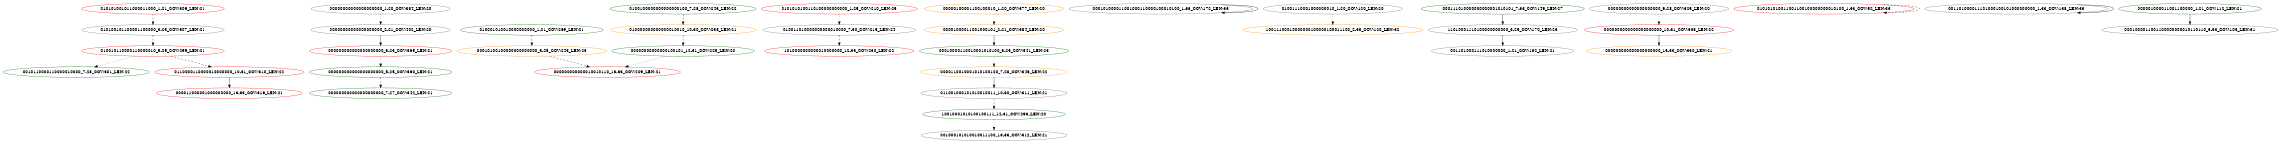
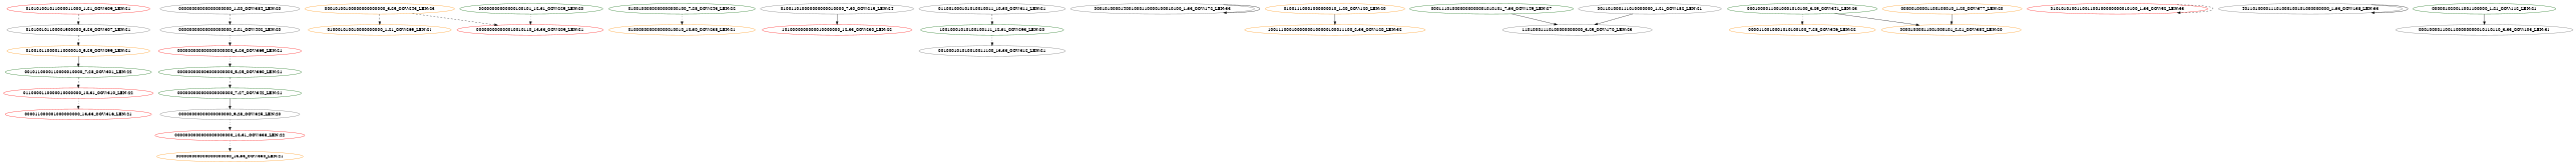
  digraph {
    node [color=gray40]
    edge [style=solid]
    "0010110000110000010000_7-28_COV:301_LEN:22" [color=darkgreen]
    "0110000110000010000000_10-31_COV:310_LEN:22" [color=red]
    "000011000001000000000_13-33_COV:316_LEN:21" [color=red]
    "000000000000000000000_3-23_COV:365_LEN:21" [color=red]
    "00000000000000000000_2-21_COV:402_LEN:20"
-   "000000000000000000000_5-25_COV:360_LEN:21" [color=darkgreen]
+   "000000000000000000000_5-25_COV:360_LEN:21" [color=darkgreen label="000000000003000000000_5-25_COV:360_LEN:21"]
    "000000000000000000000_7-27_COV:342_LEN:21" [color=darkgreen]
-   "010001010010000000000_1-21_COV:269_LEN:21" [color=darkgreen]
+   "010001010010000000000_1-21_COV:269_LEN:21" [color=darkorange]
    "00010100100000000000000_3-25_COV:243_LEN:23" [color=darkorange]
    "000000000000010010110_13-33_COV:209_LEN:21" [color=red]
    "0100100000000000000100_7-28_COV:243_LEN:22" [color=darkgreen]
    "010000000000000010010_10-30_COV:238_LEN:21" [color=darkorange]
-   "0101010100110100000000000_1-25_COV:210_LEN:25" [color=red]
    "010011010000000000010000_7-30_COV:215_LEN:24"
    "1010000000000010000000_12-33_COV:230_LEN:22" [color=red]
    "10010001010100100111_12-31_COV:293_LEN:20" [color=darkgreen]
    "001000101010010011100_13-33_COV:312_LEN:21"
-   "000101000011001000110000100010100_1-33_COV:172_LEN:33"
+   "000101000011001000110000100010100_1-33_COV:172_LEN:33" [label="000101000014001000110000100010100_1-33_COV:172_LEN:33"]
    "00000000000000100101_12-31_COV:225_LEN:20" [color=darkgreen]
-   "01001110001000000010_1-20_COV:120_LEN:20"
+   "01001110001000000010_1-20_COV:120_LEN:20" [color=darkorange]
    "10011100010000000100000100011100_2-33_COV:120_LEN:32" [color=darkorange]
    "000111010000000000001010101_7-33_COV:149_LEN:27" [color=darkgreen]
    "11010001110100000000000_3-25_COV:170_LEN:23"
-   "010010110000110000010_5-25_COV:299_LEN:21" [color=red]
-   "010100101100001100000_3-23_COV:307_LEN:21"
+   "010010110000110000010_5-25_COV:299_LEN:21" [color=darkorange]
+   "010100101100001100000_3-23_COV:307_LEN:21" [label="010100101100001500000_3-23_COV:307_LEN:21"]
    "0000000000000000000000_10-31_COV:338_LEN:22" [color=red]
    "00000000000000000000_9-28_COV:325_LEN:20"
    "000000000000000000000_13-33_COV:330_LEN:21" [color=darkorange]
    "00010000110010001010100_3-25_COV:341_LEN:23" [color=darkgreen]
    "0000110010001010100100_7-28_COV:346_LEN:22" [color=darkorange]
    "011001000101010010011_10-30_COV:311_LEN:21"
    "010101010011001100100000000010100_1-33_COV:52_LEN:33" [color=red]
-   "001101000011101000100101000000000_1-33_COV:138_LEN:33"
-   "000001000011001100000_1-21_COV:112_LEN:21" [color=darkgreen]
+   "001101000011101000100101000000000_1-33_COV:138_LEN:33" [label="401101000011101000100101000000000_1-33_COV:138_LEN:33"]
+   "000001000011001100000_1-21_COV:112_LEN:21" [color=darkgreen label="000001020011001100000_1-21_COV:112_LEN:21"]
    "0001000011001100000000010110110_3-33_COV:103_LEN:31"
    "010101001011000011000_1-21_COV:309_LEN:21" [color=red]
    "00000100001100100010_1-20_COV:377_LEN:20" [color=darkorange]
    "00001000011001000101_2-21_COV:384_LEN:20" [color=darkorange]
    "00000000000000000000_1-20_COV:384_LEN:20"
    "001101000111010000000_1-21_COV:182_LEN:21"
-   "010010110000110000010_5-25_COV:299_LEN:21" -> "0110000110000010000000_10-31_COV:310_LEN:22" [style=dashed]
-   "0110000110000010000000_10-31_COV:310_LEN:22" -> "000011000001000000000_13-33_COV:316_LEN:21"
+   "0010110000110000010000_7-28_COV:301_LEN:22" -> "0110000110000010000000_10-31_COV:310_LEN:22" [style=dashed]
+   "0110000110000010000000_10-31_COV:310_LEN:22" -> "000011000001000000000_13-33_COV:316_LEN:21" [style=dotted]
    "000000000000000000000_3-23_COV:365_LEN:21" -> "000000000000000000000_5-25_COV:360_LEN:21" [style=dotted]
-   "00000000000000000000_2-21_COV:402_LEN:20" -> "000000000000000000000_3-23_COV:365_LEN:21"
+   "00000000000000000000_2-21_COV:402_LEN:20" -> "000000000000000000000_3-23_COV:365_LEN:21" [style=dotted]
    "000000000000000000000_5-25_COV:360_LEN:21" -> "000000000000000000000_7-27_COV:342_LEN:21" [style=dashed]
-   "010001010010000000000_1-21_COV:269_LEN:21" -> "00010100100000000000000_3-25_COV:243_LEN:23" [style=dashed]
+   "000000000000000000000_7-27_COV:342_LEN:21" -> "00000000000000000000_9-28_COV:325_LEN:20"
+   "00010100100000000000000_3-25_COV:243_LEN:23" -> "010001010010000000000_1-21_COV:269_LEN:21" [style=dashed]
    "00010100100000000000000_3-25_COV:243_LEN:23" -> "000000000000010010110_13-33_COV:209_LEN:21" [style=dashed]
-   "0100100000000000000100_7-28_COV:243_LEN:22" -> "010000000000000010010_10-30_COV:238_LEN:21" [style=dashed]
-   "010000000000000010010_10-30_COV:238_LEN:21" -> "00000000000000100101_12-31_COV:225_LEN:20" [style=dashed]
-   "0101010100110100000000000_1-25_COV:210_LEN:25" -> "010011010000000000010000_7-30_COV:215_LEN:24" [style=dotted]
-   "010011010000000000010000_7-30_COV:215_LEN:24" -> "1010000000000010000000_12-33_COV:230_LEN:22" [style=dashed]
+   "0100100000000000000100_7-28_COV:243_LEN:22" -> "010000000000000010010_10-30_COV:238_LEN:21" [style=dotted]
+   "010011010000000000010000_7-30_COV:215_LEN:24" -> "1010000000000010000000_12-33_COV:230_LEN:22"
    "10010001010100100111_12-31_COV:293_LEN:20" -> "001000101010010011100_13-33_COV:312_LEN:21" [style=dotted]
    "000101000011001000110000100010100_1-33_COV:172_LEN:33" -> "000101000011001000110000100010100_1-33_COV:172_LEN:33"
    "00000000000000100101_12-31_COV:225_LEN:20" -> "000000000000010010110_13-33_COV:209_LEN:21" [style=dotted]
-   "01001110001000000010_1-20_COV:120_LEN:20" -> "10011100010000000100000100011100_2-33_COV:120_LEN:32" [style=dotted]
+   "01001110001000000010_1-20_COV:120_LEN:20" -> "10011100010000000100000100011100_2-33_COV:120_LEN:32"
    "000111010000000000001010101_7-33_COV:149_LEN:27" -> "11010001110100000000000_3-25_COV:170_LEN:23"
-   "010010110000110000010_5-25_COV:299_LEN:21" -> "0010110000110000010000_7-28_COV:301_LEN:22" [style=dotted]
+   "010010110000110000010_5-25_COV:299_LEN:21" -> "0010110000110000010000_7-28_COV:301_LEN:22"
    "010100101100001100000_3-23_COV:307_LEN:21" -> "010010110000110000010_5-25_COV:299_LEN:21" [style=dashed]
-   "0000000000000000000000_10-31_COV:338_LEN:22" -> "000000000000000000000_13-33_COV:330_LEN:21"
+   "0000000000000000000000_10-31_COV:338_LEN:22" -> "000000000000000000000_13-33_COV:330_LEN:21" [style=dotted]
    "00000000000000000000_9-28_COV:325_LEN:20" -> "0000000000000000000000_10-31_COV:338_LEN:22" [style=dotted]
    "00010000110010001010100_3-25_COV:341_LEN:23" -> "0000110010001010100100_7-28_COV:346_LEN:22" [style=dotted]
-   "0000110010001010100100_7-28_COV:346_LEN:22" -> "011001000101010010011_10-30_COV:311_LEN:21"
    "011001000101010010011_10-30_COV:311_LEN:21" -> "10010001010100100111_12-31_COV:293_LEN:20" [style=dashed]
    "010101010011001100100000000010100_1-33_COV:52_LEN:33" -> "010101010011001100100000000010100_1-33_COV:52_LEN:33" [style=dashed]
    "001101000011101000100101000000000_1-33_COV:138_LEN:33" -> "001101000011101000100101000000000_1-33_COV:138_LEN:33"
    "000001000011001100000_1-21_COV:112_LEN:21" -> "0001000011001100000000010110110_3-33_COV:103_LEN:31"
    "010101001011000011000_1-21_COV:309_LEN:21" -> "010100101100001100000_3-23_COV:307_LEN:21" [style=dashed]
-   "00000100001100100010_1-20_COV:377_LEN:20" -> "00001000011001000101_2-21_COV:384_LEN:20" [style=dotted]
-   "00001000011001000101_2-21_COV:384_LEN:20" -> "00010000110010001010100_3-25_COV:341_LEN:23"
-   "00000000000000000000_1-20_COV:384_LEN:20" -> "00000000000000000000_2-21_COV:402_LEN:20" [style=dotted]
-   "11010001110100000000000_3-25_COV:170_LEN:23" -> "001101000111010000000_1-21_COV:182_LEN:21"
+   "00000100001100100010_1-20_COV:377_LEN:20" -> "00001000011001000101_2-21_COV:384_LEN:20"
+   "00010000110010001010100_3-25_COV:341_LEN:23" -> "00001000011001000101_2-21_COV:384_LEN:20"
+   "00000000000000000000_1-20_COV:384_LEN:20" -> "00000000000000000000_2-21_COV:402_LEN:20" [style=dashed]
+   "001101000111010000000_1-21_COV:182_LEN:21" -> "11010001110100000000000_3-25_COV:170_LEN:23"
  }
